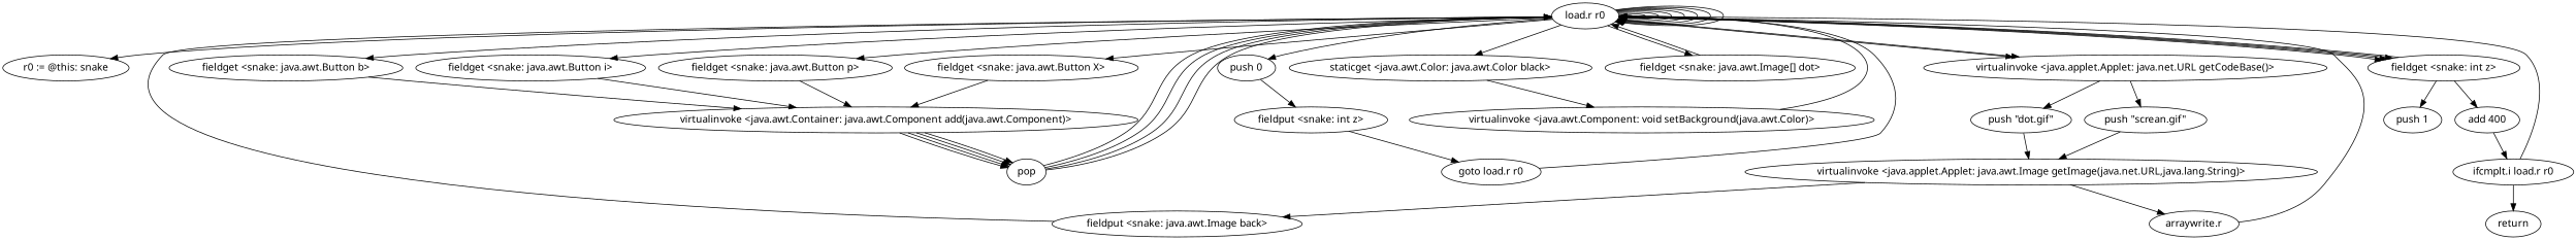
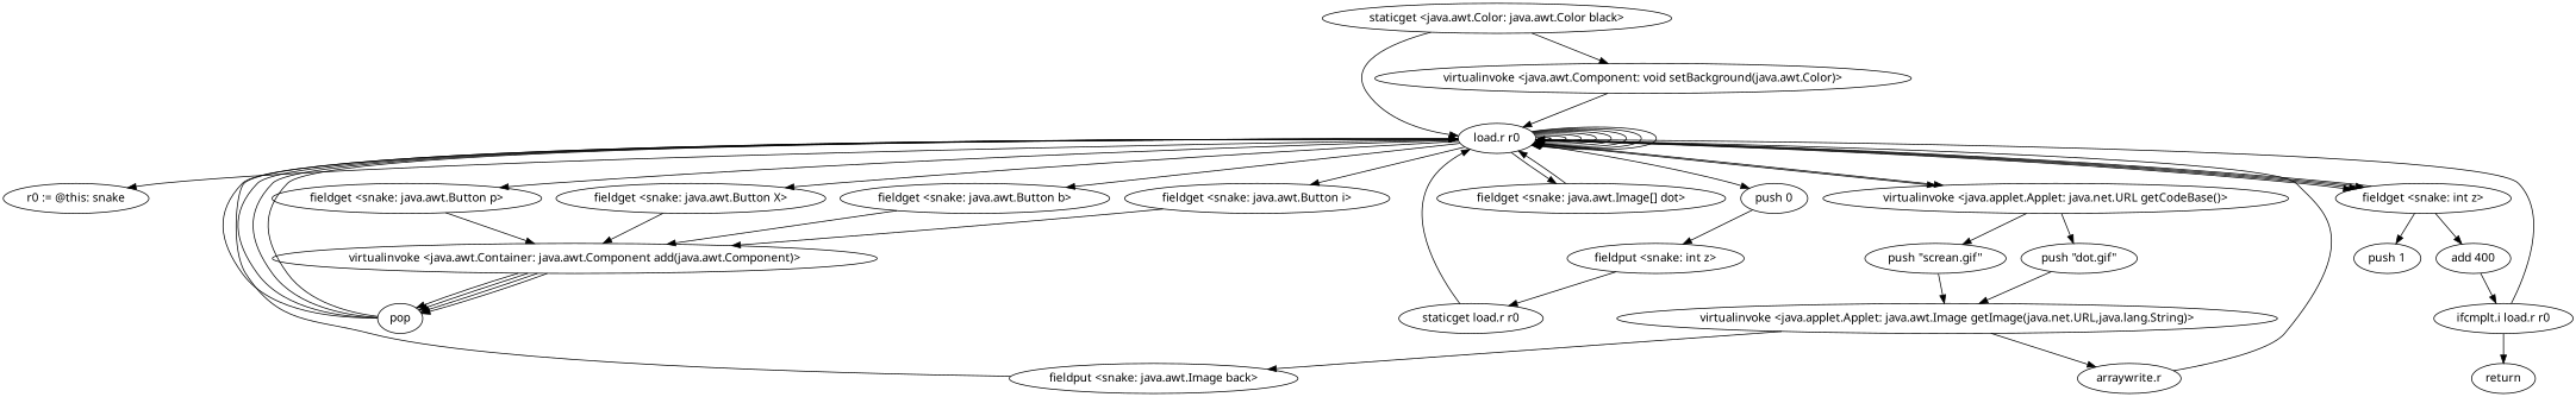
  digraph {
    fontname="Noto Sans"
    node [fontname="Noto Sans"]
    edge [fontname="Noto Sans"]
    "load.r r0"
    "r0 := @this: snake"
    "fieldget <snake: java.awt.Button b>"
    "fieldget <snake: java.awt.Button i>"
    "fieldget <snake: java.awt.Button p>"
    "fieldget <snake: java.awt.Button X>"
    "staticget <java.awt.Color: java.awt.Color black>"
    "virtualinvoke <java.applet.Applet: java.net.URL getCodeBase()>"
    "push 0"
    "fieldget <snake: int z>"
    "fieldget <snake: java.awt.Image[] dot>"
    "virtualinvoke <java.awt.Container: java.awt.Component add(java.awt.Component)>"
    "virtualinvoke <java.awt.Component: void setBackground(java.awt.Color)>"
    "push \"screan.gif\""
    "push \"dot.gif\""
    "fieldput <snake: int z>"
    n17 [label="add 400"]
    "push 1"
    pop
    "virtualinvoke <java.applet.Applet: java.awt.Image getImage(java.net.URL,java.lang.String)>"
    "fieldput <snake: java.awt.Image back>"
    "arraywrite.r"
-   "goto load.r r0"
+   "goto load.r r0" [label="staticget load.r r0"]
    "ifcmplt.i load.r r0"
    return
    "load.r r0" -> "load.r r0"
    "load.r r0" -> "load.r r0"
    "load.r r0" -> "load.r r0"
    "load.r r0" -> "load.r r0"
    "load.r r0" -> "load.r r0"
    "load.r r0" -> "load.r r0"
    "load.r r0" -> "load.r r0"
    "load.r r0" -> "load.r r0"
    "load.r r0" -> "r0 := @this: snake"
    "load.r r0" -> "fieldget <snake: java.awt.Button b>"
    "load.r r0" -> "fieldget <snake: java.awt.Button i>"
    "load.r r0" -> "fieldget <snake: java.awt.Button p>"
    "load.r r0" -> "fieldget <snake: java.awt.Button X>"
-   "load.r r0" -> "staticget <java.awt.Color: java.awt.Color black>"
+   "staticget <java.awt.Color: java.awt.Color black>" -> "load.r r0"
    "load.r r0" -> "virtualinvoke <java.applet.Applet: java.net.URL getCodeBase()>"
    "load.r r0" -> "virtualinvoke <java.applet.Applet: java.net.URL getCodeBase()>"
    "load.r r0" -> "push 0"
    "load.r r0" -> "fieldget <snake: int z>"
    "load.r r0" -> "fieldget <snake: int z>"
    "load.r r0" -> "fieldget <snake: int z>"
    "load.r r0" -> "fieldget <snake: java.awt.Image[] dot>"
    "fieldget <snake: java.awt.Button b>" -> "virtualinvoke <java.awt.Container: java.awt.Component add(java.awt.Component)>"
    "fieldget <snake: java.awt.Button i>" -> "virtualinvoke <java.awt.Container: java.awt.Component add(java.awt.Component)>"
    "fieldget <snake: java.awt.Button p>" -> "virtualinvoke <java.awt.Container: java.awt.Component add(java.awt.Component)>"
    "fieldget <snake: java.awt.Button X>" -> "virtualinvoke <java.awt.Container: java.awt.Component add(java.awt.Component)>"
    "staticget <java.awt.Color: java.awt.Color black>" -> "virtualinvoke <java.awt.Component: void setBackground(java.awt.Color)>"
    "virtualinvoke <java.applet.Applet: java.net.URL getCodeBase()>" -> "push \"screan.gif\""
    "virtualinvoke <java.applet.Applet: java.net.URL getCodeBase()>" -> "push \"dot.gif\""
    "push 0" -> "fieldput <snake: int z>"
    "fieldget <snake: int z>" -> "load.r r0"
    "fieldget <snake: int z>" -> n17
    "fieldget <snake: int z>" -> "push 1"
    "fieldget <snake: java.awt.Image[] dot>" -> "load.r r0"
    "virtualinvoke <java.awt.Container: java.awt.Component add(java.awt.Component)>" -> pop
    "virtualinvoke <java.awt.Container: java.awt.Component add(java.awt.Component)>" -> pop
    "virtualinvoke <java.awt.Container: java.awt.Component add(java.awt.Component)>" -> pop
    "virtualinvoke <java.awt.Container: java.awt.Component add(java.awt.Component)>" -> pop
    "virtualinvoke <java.awt.Component: void setBackground(java.awt.Color)>" -> "load.r r0"
    "push \"screan.gif\"" -> "virtualinvoke <java.applet.Applet: java.awt.Image getImage(java.net.URL,java.lang.String)>"
    "push \"dot.gif\"" -> "virtualinvoke <java.applet.Applet: java.awt.Image getImage(java.net.URL,java.lang.String)>"
    "fieldput <snake: int z>" -> "goto load.r r0"
    n17 -> "ifcmplt.i load.r r0"
    pop -> "load.r r0"
    pop -> "load.r r0"
    pop -> "load.r r0"
    pop -> "load.r r0"
    "virtualinvoke <java.applet.Applet: java.awt.Image getImage(java.net.URL,java.lang.String)>" -> "fieldput <snake: java.awt.Image back>"
    "virtualinvoke <java.applet.Applet: java.awt.Image getImage(java.net.URL,java.lang.String)>" -> "arraywrite.r"
    "fieldput <snake: java.awt.Image back>" -> "load.r r0"
    "arraywrite.r" -> "load.r r0"
    "goto load.r r0" -> "load.r r0"
    "ifcmplt.i load.r r0" -> "load.r r0"
    "ifcmplt.i load.r r0" -> return
  }
